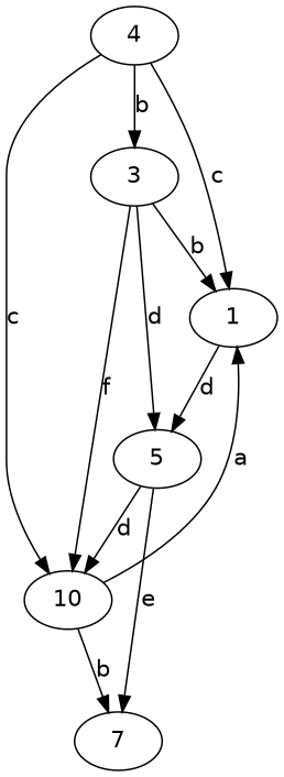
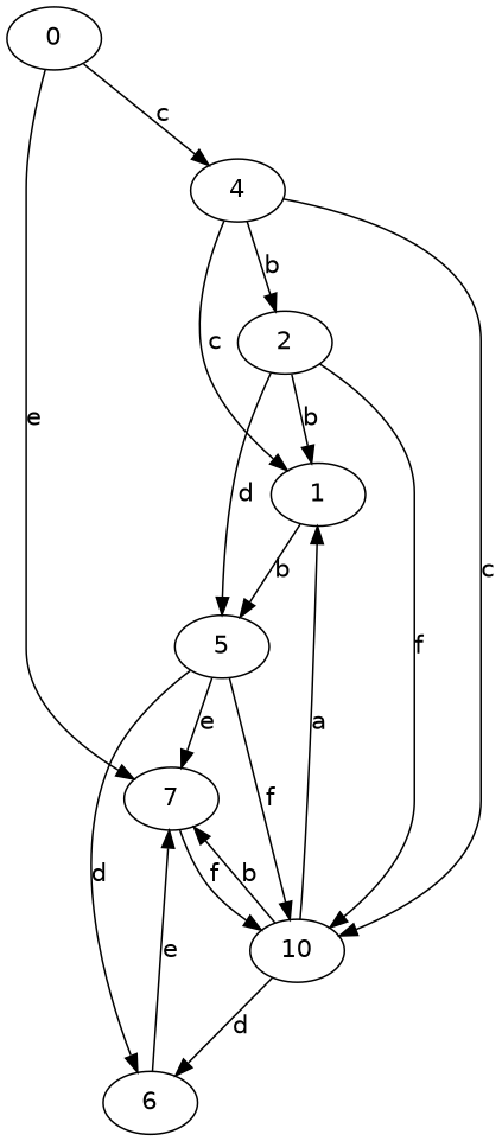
  strict digraph {
    fontname="DejaVu Sans"
    node [fontname="DejaVu Sans"]
    edge [fontname="DejaVu Sans"]
+   0
    4
    7
    1
-   3
+   3 [label=2]
    10
    5
+   6
+   0 -> 4 [label=c]
+   0 -> 7 [label=e]
    4 -> 1 [label=c]
    4 -> 3 [label=b]
    4 -> 10 [label=c]
-   1 -> 5 [label=d]
+   7 -> 10 [label=f]
+   1 -> 5 [label=b]
    3 -> 1 [label=b]
    3 -> 10 [label=f]
    3 -> 5 [label=d]
    10 -> 7 [label=b]
    10 -> 1 [label=a]
+   10 -> 6 [label=d]
    5 -> 7 [label=e]
-   5 -> 10 [label=d]
+   5 -> 10 [label=f]
+   5 -> 6 [label=d]
+   6 -> 7 [label=e]
  }
